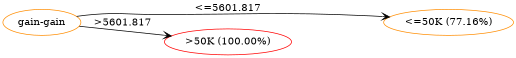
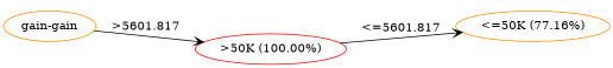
  digraph {
    rankdir=LR
    node [color=darkorange shape=oval]
    edge [arrowhead=vee]
    n1 [label="gain-gain"]
    n2 [label="<=50K (77.16%)"]
    n3 [color=red label=">50K (100.00%)"]
-   n1 -> n2 [label="<=5601.817"]
+   n3 -> n2 [label="<=5601.817"]
    n1 -> n3 [label=">5601.817"]
  }
